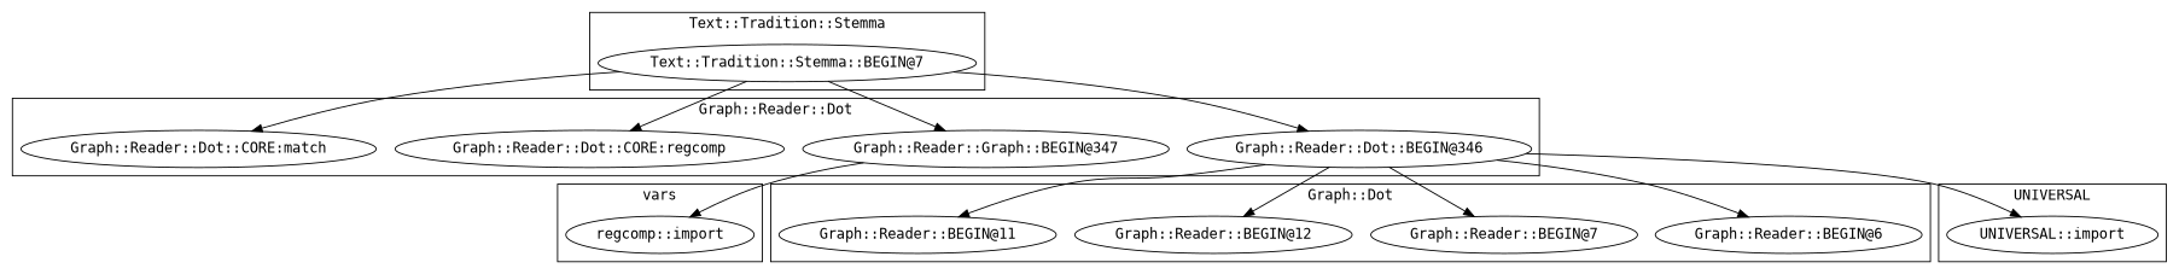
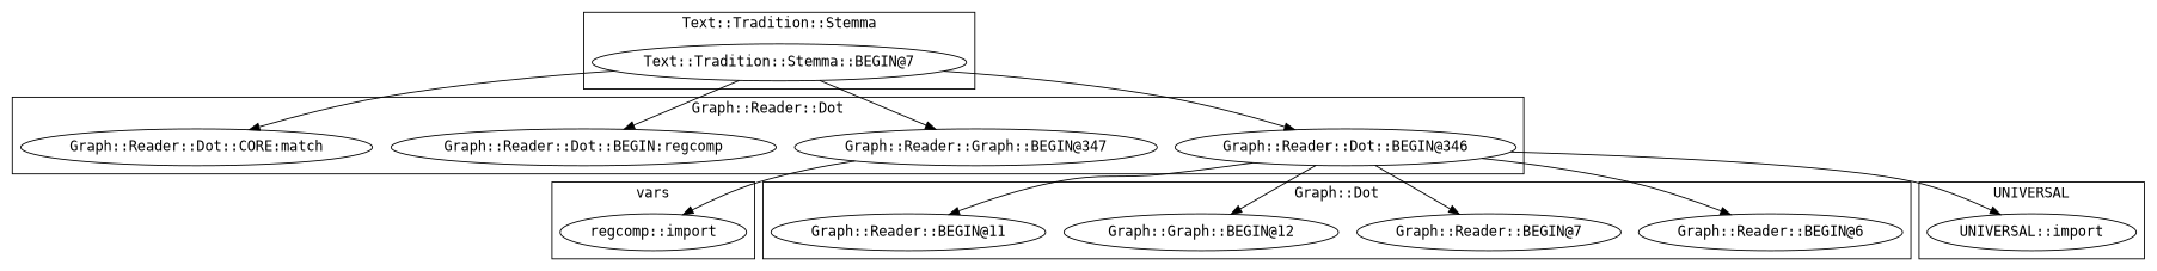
  digraph {
    fontname="DejaVu Sans Mono"
    node [fontname="DejaVu Sans Mono"]
    edge [fontname="DejaVu Sans Mono"]
    n1 [label="Graph::Reader::Graph::BEGIN@347"]
    "Graph::Reader::Dot::BEGIN@346"
-   "Graph::Reader::Dot::CORE:regcomp"
+   "Graph::Reader::Dot::CORE:regcomp" [label="Graph::Reader::Dot::BEGIN:regcomp"]
    "Graph::Reader::Dot::CORE:match"
    "Graph::Reader::BEGIN@6"
    "Graph::Reader::BEGIN@7"
-   "Graph::Reader::BEGIN@12"
+   "Graph::Reader::BEGIN@12" [label="Graph::Graph::BEGIN@12"]
    "Graph::Reader::BEGIN@11"
    "Text::Tradition::Stemma::BEGIN@7"
    "UNIVERSAL::import"
    n11 [label="regcomp::import"]
    subgraph cluster_1 {
      label="Graph::Reader::Dot"
      n1
      "Graph::Reader::Dot::BEGIN@346"
      "Graph::Reader::Dot::CORE:regcomp"
      "Graph::Reader::Dot::CORE:match"
    }
    subgraph cluster_2 {
      label="Graph::Dot"
      "Graph::Reader::BEGIN@6"
      "Graph::Reader::BEGIN@7"
      "Graph::Reader::BEGIN@12"
      "Graph::Reader::BEGIN@11"
    }
    subgraph cluster_3 {
      label="Text::Tradition::Stemma"
      "Text::Tradition::Stemma::BEGIN@7"
    }
    subgraph cluster_4 {
      label=UNIVERSAL
      "UNIVERSAL::import"
    }
    subgraph cluster_5 {
      label=vars
      n11
    }
    n1 -> n11
    "Graph::Reader::Dot::BEGIN@346" -> "Graph::Reader::BEGIN@6"
    "Graph::Reader::Dot::BEGIN@346" -> "Graph::Reader::BEGIN@7"
    "Graph::Reader::Dot::BEGIN@346" -> "Graph::Reader::BEGIN@12"
    "Graph::Reader::Dot::BEGIN@346" -> "Graph::Reader::BEGIN@11"
    "Graph::Reader::Dot::BEGIN@346" -> "UNIVERSAL::import"
    "Text::Tradition::Stemma::BEGIN@7" -> n1
    "Text::Tradition::Stemma::BEGIN@7" -> "Graph::Reader::Dot::BEGIN@346"
    "Text::Tradition::Stemma::BEGIN@7" -> "Graph::Reader::Dot::CORE:regcomp"
    "Text::Tradition::Stemma::BEGIN@7" -> "Graph::Reader::Dot::CORE:match"
  }
